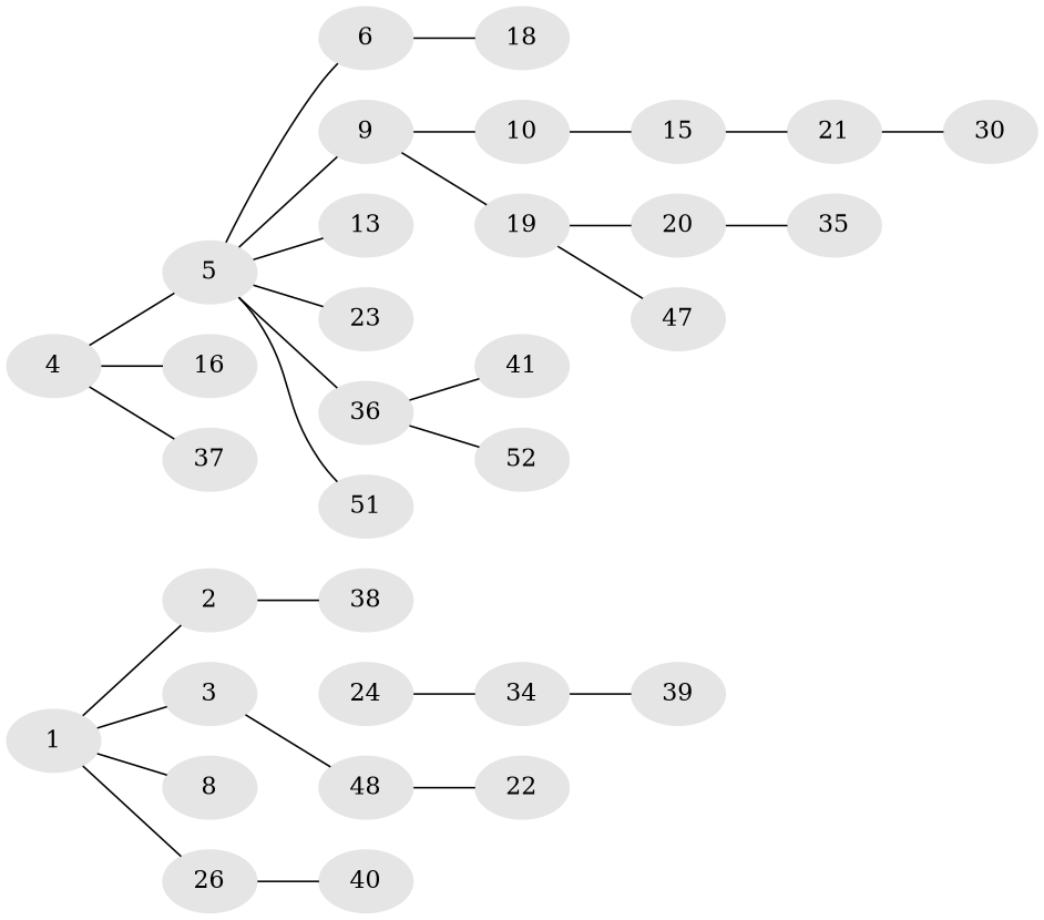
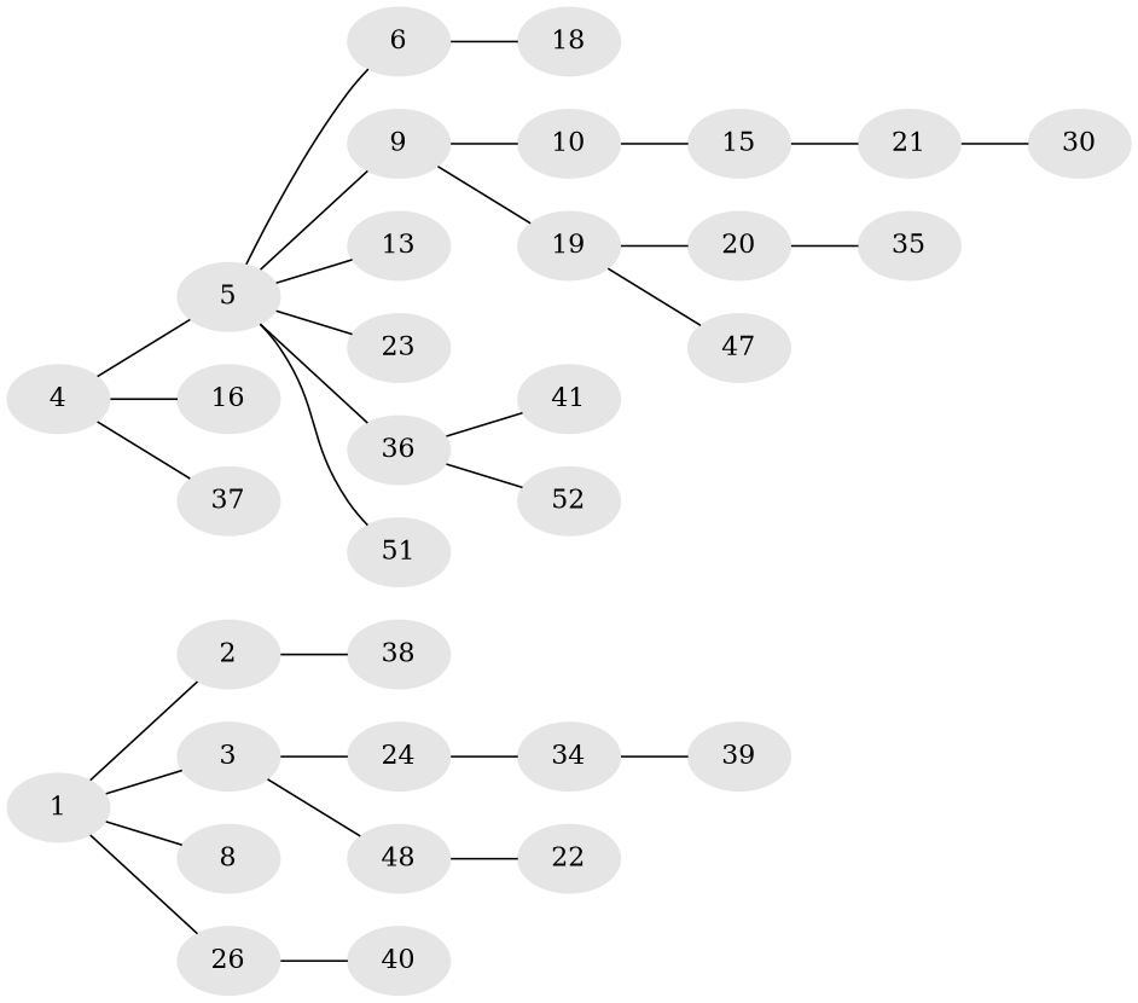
  graph {
    rankdir=LR
    node [color=gray90 style=filled]
    1 [super="+12"]
    2 [super="+28"]
    3 [super="+11"]
    8 [super="+29"]
    26
    38 [super="+55"]
    24
    48
    4 [super="+27"]
    5 [super="+7"]
    16 [super="+32"]
    37
    40 [super="+43"]
    22 [super="+44"]
    34 [super="+49"]
    6 [super="+54"]
    9 [super="+14"]
    13 [super="+17"]
    23
    36 [super="+46"]
    51
    18 [super="+33"]
    10
    19 [super="+45"]
    41 [super="+53"]
    52 [super="+56"]
    15 [super="+50"]
    20 [super="+25"]
    47
    21
    30 [super="+31"]
    35 [super="+57"]
    39 [super="+42"]
    1 -- 2
    1 -- 3
    1 -- 8
    1 -- 26
    2 -- 38
+   3 -- 24
    3 -- 48
    26 -- 40
    24 -- 34
    48 -- 22
    4 -- 5
    4 -- 16
    4 -- 37
    5 -- 6
    5 -- 9
    5 -- 13
    5 -- 23
    5 -- 36
    5 -- 51
    34 -- 39
    6 -- 18
    9 -- 10
    9 -- 19
    36 -- 41
    36 -- 52
    10 -- 15
    19 -- 20
    19 -- 47
    15 -- 21
    20 -- 35
    21 -- 30
  }
